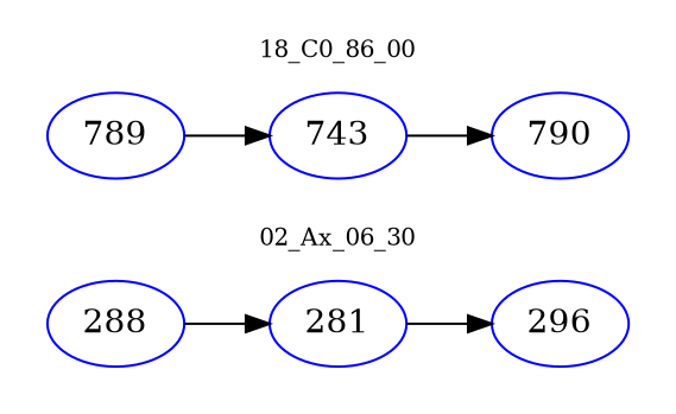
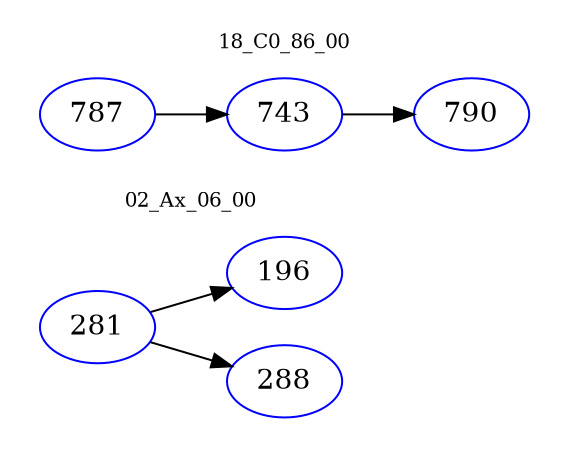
  digraph {
    rankdir=LR
    node [color=blue]
    edge [color=black]
    n1 [label=288]
    n2 [label=281]
-   n3 [label=296]
-   n4 [label=789]
+   n3 [label=196]
+   n4 [label=787]
    n5 [label=743]
    n6 [label=790]
    subgraph cluster_1 {
      color=white
      fontsize=10
-     label="02_Ax_06_30"
+     label="02_Ax_06_00"
      n1
      n2
      n3
    }
    subgraph cluster_2 {
      color=white
      fontsize=10
      label="18_C0_86_00"
      n4
      n5
      n6
    }
-   n1 -> n2
+   n2 -> n1
    n2 -> n3
    n4 -> n5
    n5 -> n6
  }
